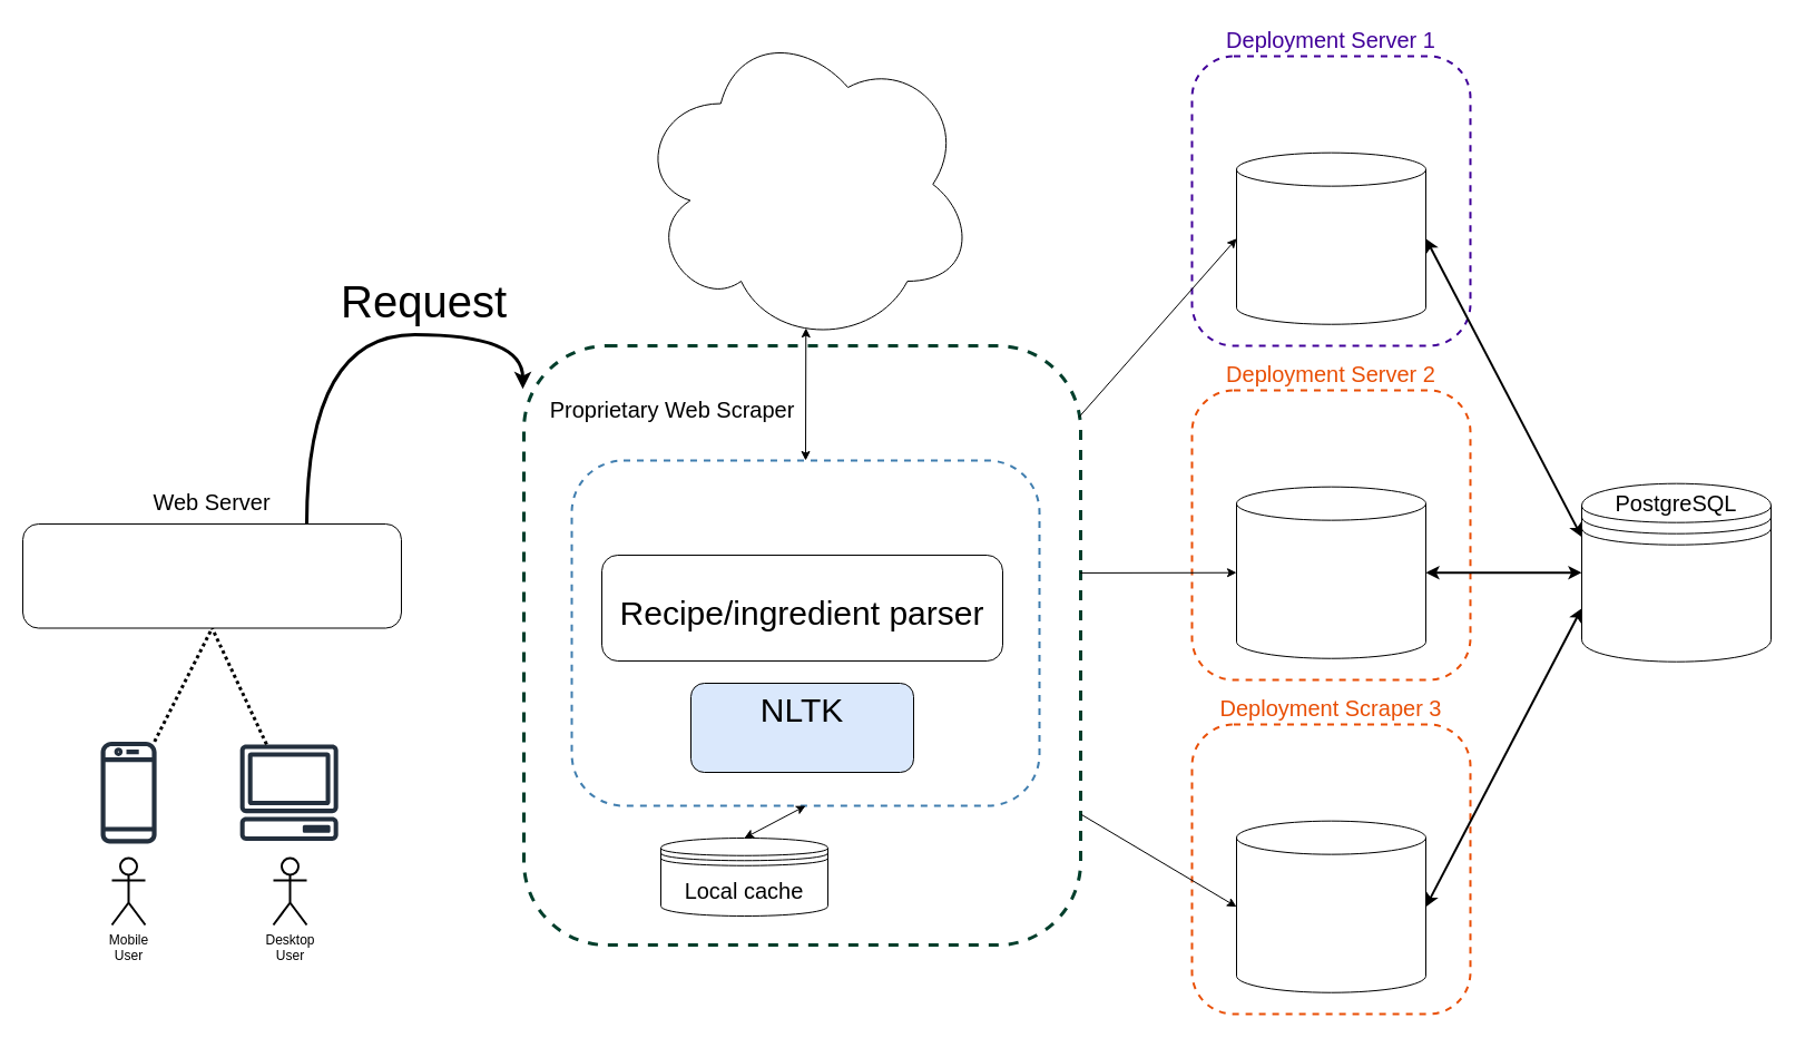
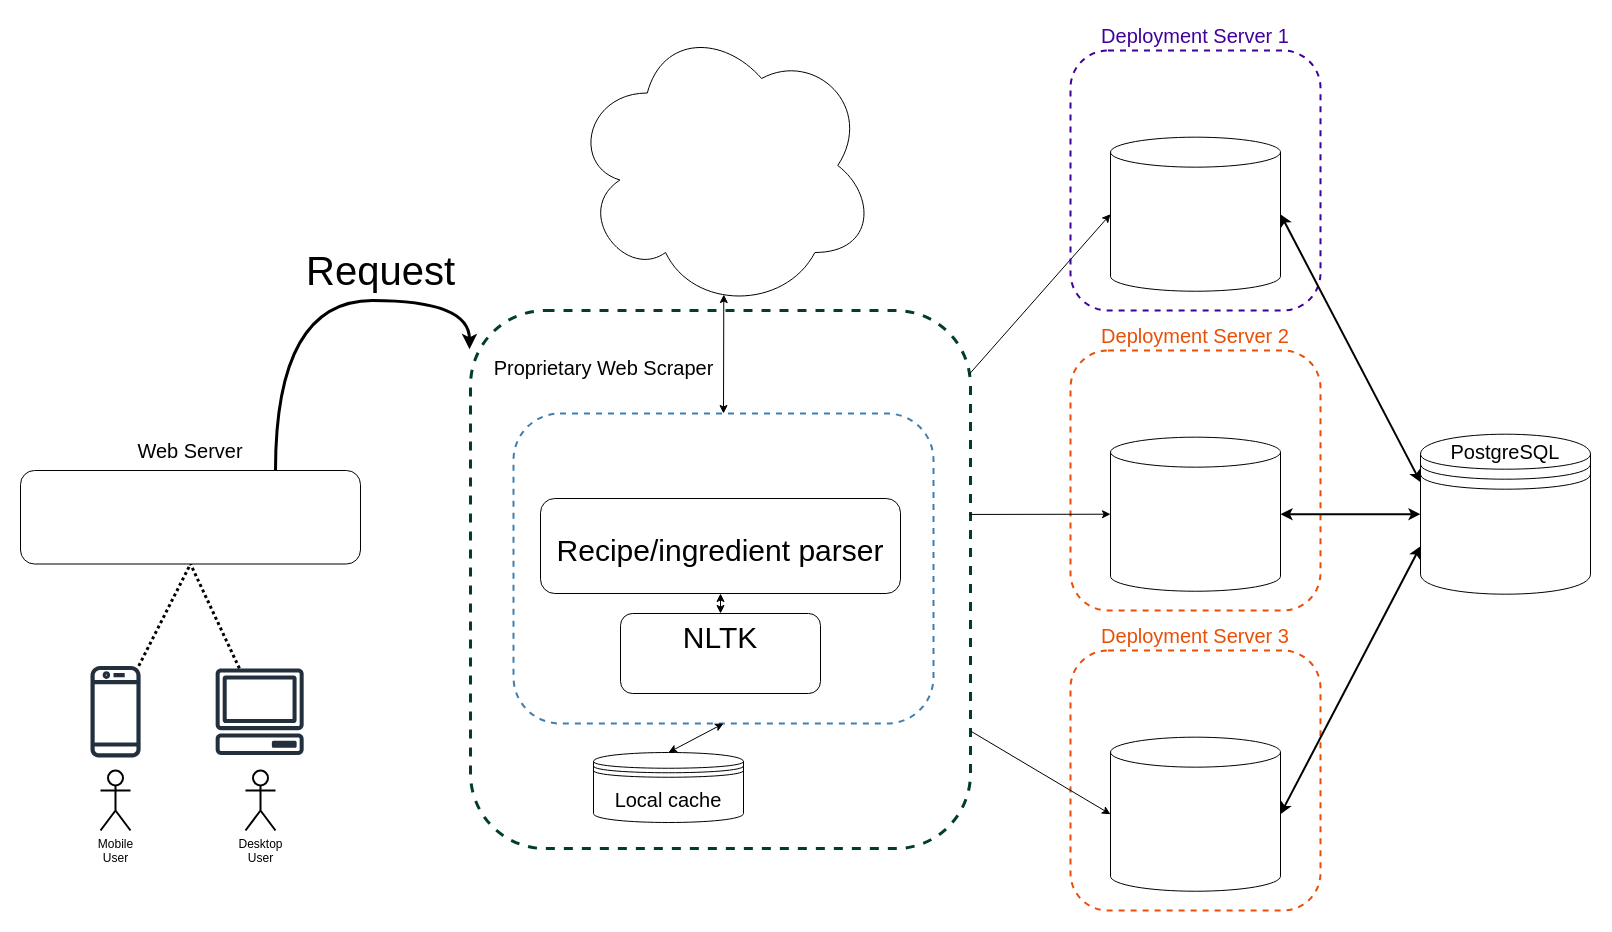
  <mxCell id="0" />
  <mxCell id="1" parent="0" />
  <mxCell id="2" value="" style="group" vertex="1" connectable="0" parent="1"><mxGeometry x="1070" y="350" width="250" height="260" as="geometry" /></mxCell>
  <mxCell id="3" value="&lt;font style=&quot;font-size: 20px;&quot;&gt;Deployment Server 2&lt;/font&gt;" style="rounded=1;whiteSpace=wrap;html=1;dashed=1;strokeWidth=2;perimeterSpacing=0;strokeColor=#e94f06;labelPosition=center;verticalLabelPosition=top;align=center;verticalAlign=bottom;fontColor=#e94f06;" vertex="1" parent="2"><mxGeometry width="250" height="260" as="geometry" /></mxCell>
  <mxCell id="4" value="" style="group;fontColor=#e94f06;" vertex="1" connectable="0" parent="2"><mxGeometry x="40" y="86.667" width="170" height="154.074" as="geometry" /></mxCell>
  <mxCell id="5" value="" style="shape=cylinder3;whiteSpace=wrap;html=1;boundedLbl=1;backgroundOutline=1;size=15;" vertex="1" parent="4"><mxGeometry width="170" height="154.074" as="geometry" /></mxCell>
  <mxCell id="6" value="" style="shape=image;verticalLabelPosition=bottom;labelBackgroundColor=default;verticalAlign=top;aspect=fixed;imageAspect=0;image=https://www.docker.com/wp-content/uploads/2022/03/vertical-logo-monochromatic.png;" vertex="1" parent="4"><mxGeometry x="20.79" y="36.593" width="123.644" height="105.81" as="geometry" /></mxCell>
  <mxCell id="7" value="" style="shape=image;verticalLabelPosition=bottom;labelBackgroundColor=default;verticalAlign=top;aspect=fixed;imageAspect=0;image=https://upload.wikimedia.org/wikipedia/commons/thumb/7/76/Ubuntu-logo-2022.svg/2560px-Ubuntu-logo-2022.svg.png;" vertex="1" parent="2"><mxGeometry x="39.89" y="16.37" width="163.906" height="57.778" as="geometry" /></mxCell>
  <mxCell id="8" value="" style="group" vertex="1" connectable="0" parent="1"><mxGeometry x="1070" y="650" width="250" height="260" as="geometry" /></mxCell>
- <mxCell id="9" value="&lt;font style=&quot;font-size: 20px;&quot;&gt;Deployment Scraper 3&lt;/font&gt;" style="rounded=1;whiteSpace=wrap;html=1;dashed=1;strokeWidth=2;perimeterSpacing=0;strokeColor=#e94f06;labelPosition=center;verticalLabelPosition=top;align=center;verticalAlign=bottom;fontColor=#e94f06;" vertex="1" parent="8"><mxGeometry width="250" height="260" as="geometry" /></mxCell>
+ <mxCell id="9" value="&lt;font style=&quot;font-size: 20px;&quot;&gt;Deployment Server 3&lt;/font&gt;" style="rounded=1;whiteSpace=wrap;html=1;dashed=1;strokeWidth=2;perimeterSpacing=0;strokeColor=#e94f06;labelPosition=center;verticalLabelPosition=top;align=center;verticalAlign=bottom;fontColor=#e94f06;" vertex="1" parent="8"><mxGeometry width="250" height="260" as="geometry" /></mxCell>
  <mxCell id="10" value="" style="group;fontColor=#e94f06;" vertex="1" connectable="0" parent="8"><mxGeometry x="40" y="86.667" width="170" height="154.074" as="geometry" /></mxCell>
  <mxCell id="11" value="" style="shape=cylinder3;whiteSpace=wrap;html=1;boundedLbl=1;backgroundOutline=1;size=15;" vertex="1" parent="10"><mxGeometry width="170" height="154.074" as="geometry" /></mxCell>
  <mxCell id="12" value="" style="shape=image;verticalLabelPosition=bottom;labelBackgroundColor=default;verticalAlign=top;aspect=fixed;imageAspect=0;image=https://www.docker.com/wp-content/uploads/2022/03/vertical-logo-monochromatic.png;" vertex="1" parent="10"><mxGeometry x="20.79" y="36.593" width="123.644" height="105.81" as="geometry" /></mxCell>
  <mxCell id="13" value="" style="shape=image;verticalLabelPosition=bottom;labelBackgroundColor=default;verticalAlign=top;aspect=fixed;imageAspect=0;image=https://upload.wikimedia.org/wikipedia/commons/thumb/7/76/Ubuntu-logo-2022.svg/2560px-Ubuntu-logo-2022.svg.png;" vertex="1" parent="8"><mxGeometry x="39.89" y="16.37" width="163.906" height="57.778" as="geometry" /></mxCell>
  <mxCell id="14" value="" style="group" vertex="1" connectable="0" parent="1"><mxGeometry x="1420" y="433.7" width="170" height="160" as="geometry" /></mxCell>
  <mxCell id="15" value="PostgreSQL" style="shape=datastore;whiteSpace=wrap;html=1;labelPosition=center;verticalLabelPosition=top;align=center;verticalAlign=bottom;spacingTop=0;spacing=-30;fontSize=20;container=0;" vertex="1" parent="14"><mxGeometry width="170" height="160" as="geometry" /></mxCell>
  <mxCell id="16" value="" style="shape=image;verticalLabelPosition=bottom;labelBackgroundColor=default;verticalAlign=top;aspect=fixed;imageAspect=0;image=https://upload.wikimedia.org/wikipedia/commons/thumb/9/93/Amazon_Web_Services_Logo.svg/2560px-Amazon_Web_Services_Logo.svg.png;container=0;" vertex="1" parent="14"><mxGeometry x="22.69" y="70" width="124.62" height="74.67" as="geometry" /></mxCell>
  <mxCell id="17" style="rounded=0;orthogonalLoop=1;jettySize=auto;html=1;exitX=1;exitY=0.5;exitDx=0;exitDy=0;exitPerimeter=0;entryX=0;entryY=0.5;entryDx=0;entryDy=0;strokeWidth=2;endArrow=classic;endFill=1;startArrow=classic;startFill=1;" edge="1" parent="1" source="5" target="15"><mxGeometry relative="1" as="geometry"><mxPoint x="1290" y="230" as="sourcePoint" /><mxPoint x="1460" y="540" as="targetPoint" /></mxGeometry></mxCell>
  <mxCell id="18" style="rounded=0;orthogonalLoop=1;jettySize=auto;html=1;exitX=1;exitY=0.5;exitDx=0;exitDy=0;exitPerimeter=0;entryX=0;entryY=0.7;entryDx=0;entryDy=0;strokeWidth=2;endArrow=classic;endFill=1;startArrow=classic;startFill=1;" edge="1" parent="1" source="11" target="15"><mxGeometry relative="1" as="geometry"><mxPoint x="1300" y="240" as="sourcePoint" /><mxPoint x="1470" y="550" as="targetPoint" /></mxGeometry></mxCell>
  <mxCell id="19" value="&lt;font style=&quot;font-size: 20px;&quot;&gt;Deployment Server 1&lt;/font&gt;" style="rounded=1;whiteSpace=wrap;html=1;dashed=1;strokeWidth=2;perimeterSpacing=0;strokeColor=#410099;labelPosition=center;verticalLabelPosition=top;align=center;verticalAlign=bottom;fontColor=#41009a;" vertex="1" parent="1"><mxGeometry x="1070" y="50" width="250" height="260" as="geometry" /></mxCell>
  <mxCell id="20" value="" style="shape=image;verticalLabelPosition=bottom;labelBackgroundColor=default;verticalAlign=top;aspect=fixed;imageAspect=0;image=https://upload.wikimedia.org/wikipedia/commons/thumb/e/ec/Heroku_logo.svg/2560px-Heroku_logo.svg.png;" vertex="1" parent="1"><mxGeometry x="1091.82" y="69.259" width="206.353" height="57.778" as="geometry" /></mxCell>
  <mxCell id="21" value="" style="group" vertex="1" connectable="0" parent="1"><mxGeometry x="20" y="470" width="339.99" height="288.83" as="geometry" /></mxCell>
  <mxCell id="22" value="" style="sketch=0;outlineConnect=0;fontColor=#232F3E;gradientColor=none;fillColor=#232F3D;strokeColor=none;dashed=0;verticalLabelPosition=bottom;verticalAlign=top;align=center;html=1;fontSize=12;fontStyle=0;aspect=fixed;pointerEvents=1;shape=mxgraph.aws4.mobile_client;" vertex="1" parent="21"><mxGeometry x="70" y="193.5" width="50.11" height="95.33" as="geometry" /></mxCell>
  <mxCell id="23" value="" style="sketch=0;outlineConnect=0;fontColor=#232F3E;gradientColor=none;fillColor=#232F3D;strokeColor=none;dashed=0;verticalLabelPosition=bottom;verticalAlign=top;align=center;html=1;fontSize=12;fontStyle=0;aspect=fixed;pointerEvents=1;shape=mxgraph.aws4.client;" vertex="1" parent="21"><mxGeometry x="194.77" y="197.92" width="88.78" height="86.5" as="geometry" /></mxCell>
  <mxCell id="24" value="" style="endArrow=none;dashed=1;html=1;strokeWidth=3;rounded=0;entryX=0.5;entryY=1;entryDx=0;entryDy=0;dashPattern=1 1;" edge="1" parent="21" source="22" target="27"><mxGeometry width="50" height="50" relative="1" as="geometry"><mxPoint x="100" y="183.5" as="sourcePoint" /><mxPoint x="250" y="103.5" as="targetPoint" /></mxGeometry></mxCell>
  <mxCell id="25" value="" style="endArrow=none;dashed=1;html=1;strokeWidth=3;rounded=0;entryX=0.5;entryY=1;entryDx=0;entryDy=0;dashPattern=1 1;" edge="1" parent="21" source="23" target="27"><mxGeometry width="50" height="50" relative="1" as="geometry"><mxPoint x="137" y="205.5" as="sourcePoint" /><mxPoint x="180" y="103.5" as="targetPoint" /></mxGeometry></mxCell>
  <mxCell id="26" value="" style="group" vertex="1" connectable="0" parent="21"><mxGeometry width="339.99" height="93.5" as="geometry" /></mxCell>
  <mxCell id="27" value="&lt;font style=&quot;font-size: 20px;&quot;&gt;Web Server&lt;/font&gt;" style="rounded=1;whiteSpace=wrap;html=1;fontSize=40;verticalAlign=bottom;labelPosition=center;verticalLabelPosition=top;align=center;" vertex="1" parent="26"><mxGeometry width="339.99" height="93.5" as="geometry" /></mxCell>
  <mxCell id="28" value="" style="shape=image;verticalLabelPosition=bottom;labelBackgroundColor=default;verticalAlign=top;aspect=fixed;imageAspect=0;image=https://upload.wikimedia.org/wikipedia/commons/thumb/0/00/Gunicorn_logo_2010.svg/2560px-Gunicorn_logo_2010.svg.png;imageBorder=none;perimeterSpacing=3;" vertex="1" parent="26"><mxGeometry x="26.27" y="19.25" width="287.45" height="63" as="geometry" /></mxCell>
  <mxCell id="29" value="" style="group" vertex="1" connectable="0" parent="1"><mxGeometry x="410" width="620" height="880" as="geometry" y="20" /></mxCell>
  <mxCell id="30" value="" style="group" vertex="1" connectable="0" parent="29"><mxGeometry y="288.12" width="620" height="591.88" as="geometry" /></mxCell>
  <mxCell id="31" value="" style="group" vertex="1" connectable="0" parent="30"><mxGeometry x="60" y="1.88" width="500" height="538.12" as="geometry" /></mxCell>
  <mxCell id="32" value="" style="rounded=1;whiteSpace=wrap;html=1;dashed=1;strokeWidth=3;perimeterSpacing=0;strokeColor=#003e2b;labelPosition=center;verticalLabelPosition=top;align=center;verticalAlign=middle;fontColor=#000000;" vertex="1" parent="31"><mxGeometry width="500" height="538.12" as="geometry" /></mxCell>
  <mxCell id="33" value="&lt;font style=&quot;font-size: 20px;&quot;&gt;Local cache&lt;/font&gt;" style="shape=datastore;whiteSpace=wrap;html=1;labelPosition=center;verticalLabelPosition=middle;align=center;verticalAlign=middle;spacingTop=0;spacing=0;fontSize=12;" vertex="1" parent="31"><mxGeometry x="123" y="442" width="150" height="70" as="geometry" /></mxCell>
  <mxCell id="34" value="" style="group" vertex="1" connectable="0" parent="31"><mxGeometry x="40" y="103" width="420" height="310" as="geometry" /></mxCell>
  <mxCell id="35" value="" style="rounded=1;whiteSpace=wrap;html=1;dashed=1;strokeWidth=2;perimeterSpacing=0;strokeColor=#407eaf;labelPosition=center;verticalLabelPosition=top;align=center;verticalAlign=middle;fontColor=#000000;" vertex="1" parent="34"><mxGeometry x="3" width="420" height="310" as="geometry" /></mxCell>
  <mxCell id="36" value="&lt;font style=&quot;font-size: 30px;&quot;&gt;Recipe/ingredient parser&lt;br&gt;&lt;/font&gt;" style="rounded=1;whiteSpace=wrap;html=1;fontSize=40;verticalAlign=middle;" vertex="1" parent="34"><mxGeometry x="30" y="85" width="360" height="95" as="geometry" /></mxCell>
  <mxCell id="37" value="" style="shape=image;verticalLabelPosition=bottom;labelBackgroundColor=default;verticalAlign=top;aspect=fixed;imageAspect=0;image=https://logos-world.net/wp-content/uploads/2021/10/Python-Logo.png;clipPath=inset(24.56% 0% 32.25% 0%);" vertex="1" parent="34"><mxGeometry x="190" y="10" width="210" height="51.1" as="geometry" /></mxCell>
  <mxCell id="38" value="" style="group" vertex="1" connectable="0" parent="34"><mxGeometry x="110.01" y="200" width="200" height="80" as="geometry" /></mxCell>
- <mxCell id="39" value="&lt;font style=&quot;font-size: 30px;&quot;&gt;NLTK&lt;/font&gt;" style="rounded=1;whiteSpace=wrap;html=1;fontSize=30;verticalAlign=top;fillColor=#dae8fc;" vertex="1" parent="38"><mxGeometry width="200" height="80" as="geometry" /></mxCell>
+ <mxCell id="39" value="&lt;font style=&quot;font-size: 30px;&quot;&gt;NLTK&lt;/font&gt;" style="rounded=1;whiteSpace=wrap;html=1;fontSize=30;verticalAlign=top;" vertex="1" parent="38"><mxGeometry width="200" height="80" as="geometry" /></mxCell>
  <mxCell id="40" value="" style="shape=image;verticalLabelPosition=bottom;labelBackgroundColor=default;verticalAlign=top;aspect=fixed;imageAspect=0;image=https://upload.wikimedia.org/wikipedia/commons/thumb/8/88/SpaCy_logo.svg/1200px-SpaCy_logo.svg.png;" vertex="1" parent="38"><mxGeometry x="49.65" y="42" width="100.7" height="36" as="geometry" /></mxCell>
+ <mxCell id="41" style="rounded=0;orthogonalLoop=1;jettySize=auto;html=1;entryX=0.5;entryY=1;entryDx=0;entryDy=0;endArrow=classic;endFill=1;startArrow=classic;startFill=1;" edge="1" parent="34" source="39" target="36"><mxGeometry relative="1" as="geometry" /></mxCell>
  <mxCell id="42" value="" style="shape=image;verticalLabelPosition=bottom;labelBackgroundColor=default;verticalAlign=top;aspect=fixed;imageAspect=0;image=https://1000logos.net/wp-content/uploads/2020/08/Django-Logo.png;clipPath=inset(14.36% 0% 16.49% 0%);" vertex="1" parent="31"><mxGeometry x="300" y="20" width="147" height="63.7" as="geometry" /></mxCell>
  <mxCell id="43" style="rounded=0;orthogonalLoop=1;jettySize=auto;html=1;entryX=0.5;entryY=1;entryDx=0;entryDy=0;startArrow=classic;startFill=1;exitX=0.5;exitY=0;exitDx=0;exitDy=0;" edge="1" parent="31" source="33" target="35"><mxGeometry relative="1" as="geometry" /></mxCell>
  <mxCell id="44" value="" style="group" vertex="1" connectable="0" parent="29"><mxGeometry x="160.61" width="304.77" height="290" as="geometry" /></mxCell>
  <mxCell id="45" value="" style="ellipse;shape=cloud;whiteSpace=wrap;html=1;" vertex="1" parent="44"><mxGeometry width="304.77" height="290" as="geometry" /></mxCell>
  <mxCell id="46" value="" style="shape=image;verticalLabelPosition=bottom;labelBackgroundColor=default;verticalAlign=top;aspect=fixed;imageAspect=0;image=https://upload.wikimedia.org/wikipedia/en/thumb/9/91/Asda_logo.svg/1280px-Asda_logo.svg.png;" vertex="1" parent="44"><mxGeometry x="101.127" y="70.211" width="112.421" height="33.35" as="geometry" /></mxCell>
  <mxCell id="47" value="" style="shape=image;verticalLabelPosition=bottom;labelBackgroundColor=default;verticalAlign=top;aspect=fixed;imageAspect=0;image=https://upload.wikimedia.org/wikipedia/en/thumb/b/b0/Tesco_Logo.svg/2560px-Tesco_Logo.svg.png;" vertex="1" parent="44"><mxGeometry x="97.426" y="188.103" width="119.808" height="33.747" as="geometry" /></mxCell>
  <mxCell id="48" value="" style="shape=image;verticalLabelPosition=bottom;labelBackgroundColor=default;verticalAlign=top;aspect=fixed;imageAspect=0;image=https://upload.wikimedia.org/wikipedia/commons/thumb/d/d7/Sainsbury%27s_Logo.svg/2560px-Sainsbury%27s_Logo.svg.png;" vertex="1" parent="44"><mxGeometry x="56.474" y="146.526" width="201.718" height="38.158" as="geometry" /></mxCell>
  <mxCell id="49" value="" style="shape=image;verticalLabelPosition=bottom;labelBackgroundColor=default;verticalAlign=top;aspect=fixed;imageAspect=0;image=https://upload.wikimedia.org/wikipedia/en/thumb/1/1b/Morrisons_Logo.svg/1280px-Morrisons_Logo.svg.png;clipPath=inset(77.37% 0% 0% 0%);" vertex="1" parent="44"><mxGeometry x="54.04" y="111.192" width="206.594" height="27.893" as="geometry" /></mxCell>
  <mxCell id="50" value="Proprietary Web Scraper" style="rounded=0;orthogonalLoop=1;jettySize=auto;html=1;entryX=0.501;entryY=0.945;entryDx=0;entryDy=0;entryPerimeter=0;fontSize=20;endArrow=classic;endFill=1;startArrow=classic;startFill=1;exitX=0.5;exitY=0;exitDx=0;exitDy=0;labelBackgroundColor=none;" edge="1" parent="29" source="35" target="45"><mxGeometry x="-0.223" y="120" relative="1" as="geometry"><mxPoint x="350" y="210" as="sourcePoint" /><mxPoint as="offset" /></mxGeometry></mxCell>
  <mxCell id="51" style="rounded=0;orthogonalLoop=1;jettySize=auto;html=1;exitX=1;exitY=0.5;exitDx=0;exitDy=0;exitPerimeter=0;entryX=0;entryY=0.3;entryDx=0;entryDy=0;strokeWidth=2;endArrow=classic;endFill=1;startArrow=classic;startFill=1;" edge="1" parent="1" source="53" target="15"><mxGeometry relative="1" as="geometry" /></mxCell>
  <mxCell id="52" value="" style="group" vertex="1" connectable="0" parent="1"><mxGeometry x="1110" y="136.667" width="170" height="154.074" as="geometry" /></mxCell>
  <mxCell id="53" value="" style="shape=cylinder3;whiteSpace=wrap;html=1;boundedLbl=1;backgroundOutline=1;size=15;" vertex="1" parent="52"><mxGeometry width="170" height="154.074" as="geometry" /></mxCell>
  <mxCell id="54" value="" style="shape=image;verticalLabelPosition=bottom;labelBackgroundColor=default;verticalAlign=top;aspect=fixed;imageAspect=0;image=https://www.docker.com/wp-content/uploads/2022/03/vertical-logo-monochromatic.png;" vertex="1" parent="52"><mxGeometry x="20.79" y="36.593" width="123.644" height="105.81" as="geometry" /></mxCell>
  <mxCell id="55" style="rounded=0;orthogonalLoop=1;jettySize=auto;html=1;entryX=0;entryY=0.5;entryDx=0;entryDy=0;entryPerimeter=0;exitX=0.997;exitY=0.119;exitDx=0;exitDy=0;exitPerimeter=0;" edge="1" parent="1" source="32" target="53"><mxGeometry relative="1" as="geometry" /></mxCell>
  <mxCell id="56" style="rounded=0;orthogonalLoop=1;jettySize=auto;html=1;entryX=0;entryY=0.5;entryDx=0;entryDy=0;entryPerimeter=0;exitX=0.999;exitY=0.379;exitDx=0;exitDy=0;exitPerimeter=0;" edge="1" parent="1" source="32" target="5"><mxGeometry relative="1" as="geometry"><mxPoint x="979" y="384" as="sourcePoint" /><mxPoint x="1120" y="224" as="targetPoint" /></mxGeometry></mxCell>
  <mxCell id="57" style="rounded=0;orthogonalLoop=1;jettySize=auto;html=1;entryX=0;entryY=0.5;entryDx=0;entryDy=0;entryPerimeter=0;exitX=1.001;exitY=0.782;exitDx=0;exitDy=0;exitPerimeter=0;" edge="1" parent="1" source="32" target="11"><mxGeometry relative="1" as="geometry"><mxPoint x="960" y="658" as="sourcePoint" /><mxPoint x="1101" y="498" as="targetPoint" /></mxGeometry></mxCell>
  <mxCell id="58" value="&lt;font style=&quot;font-size: 40px;&quot;&gt;Request&lt;/font&gt;" style="edgeStyle=orthogonalEdgeStyle;rounded=0;orthogonalLoop=1;jettySize=auto;html=1;exitX=0.75;exitY=0;exitDx=0;exitDy=0;entryX=-0.002;entryY=0.072;entryDx=0;entryDy=0;entryPerimeter=0;curved=1;strokeWidth=3;labelBackgroundColor=none;" edge="1" parent="1" source="27" target="32"><mxGeometry x="0.333" y="30" relative="1" as="geometry"><Array as="points"><mxPoint x="275" y="300" /><mxPoint x="469" y="300" /></Array><mxPoint as="offset" /></mxGeometry></mxCell>
  <mxCell id="59" value="Mobile&lt;br&gt;User" style="shape=umlActor;verticalLabelPosition=bottom;verticalAlign=top;html=1;outlineConnect=0;strokeWidth=2;" vertex="1" parent="1"><mxGeometry x="100" y="770" width="30" height="60" as="geometry" /></mxCell>
  <mxCell id="60" value="Desktop&lt;br&gt;User" style="shape=umlActor;verticalLabelPosition=bottom;verticalAlign=top;html=1;outlineConnect=0;strokeWidth=2;" vertex="1" parent="1"><mxGeometry x="245" y="770" width="30" height="60" as="geometry" /></mxCell>
